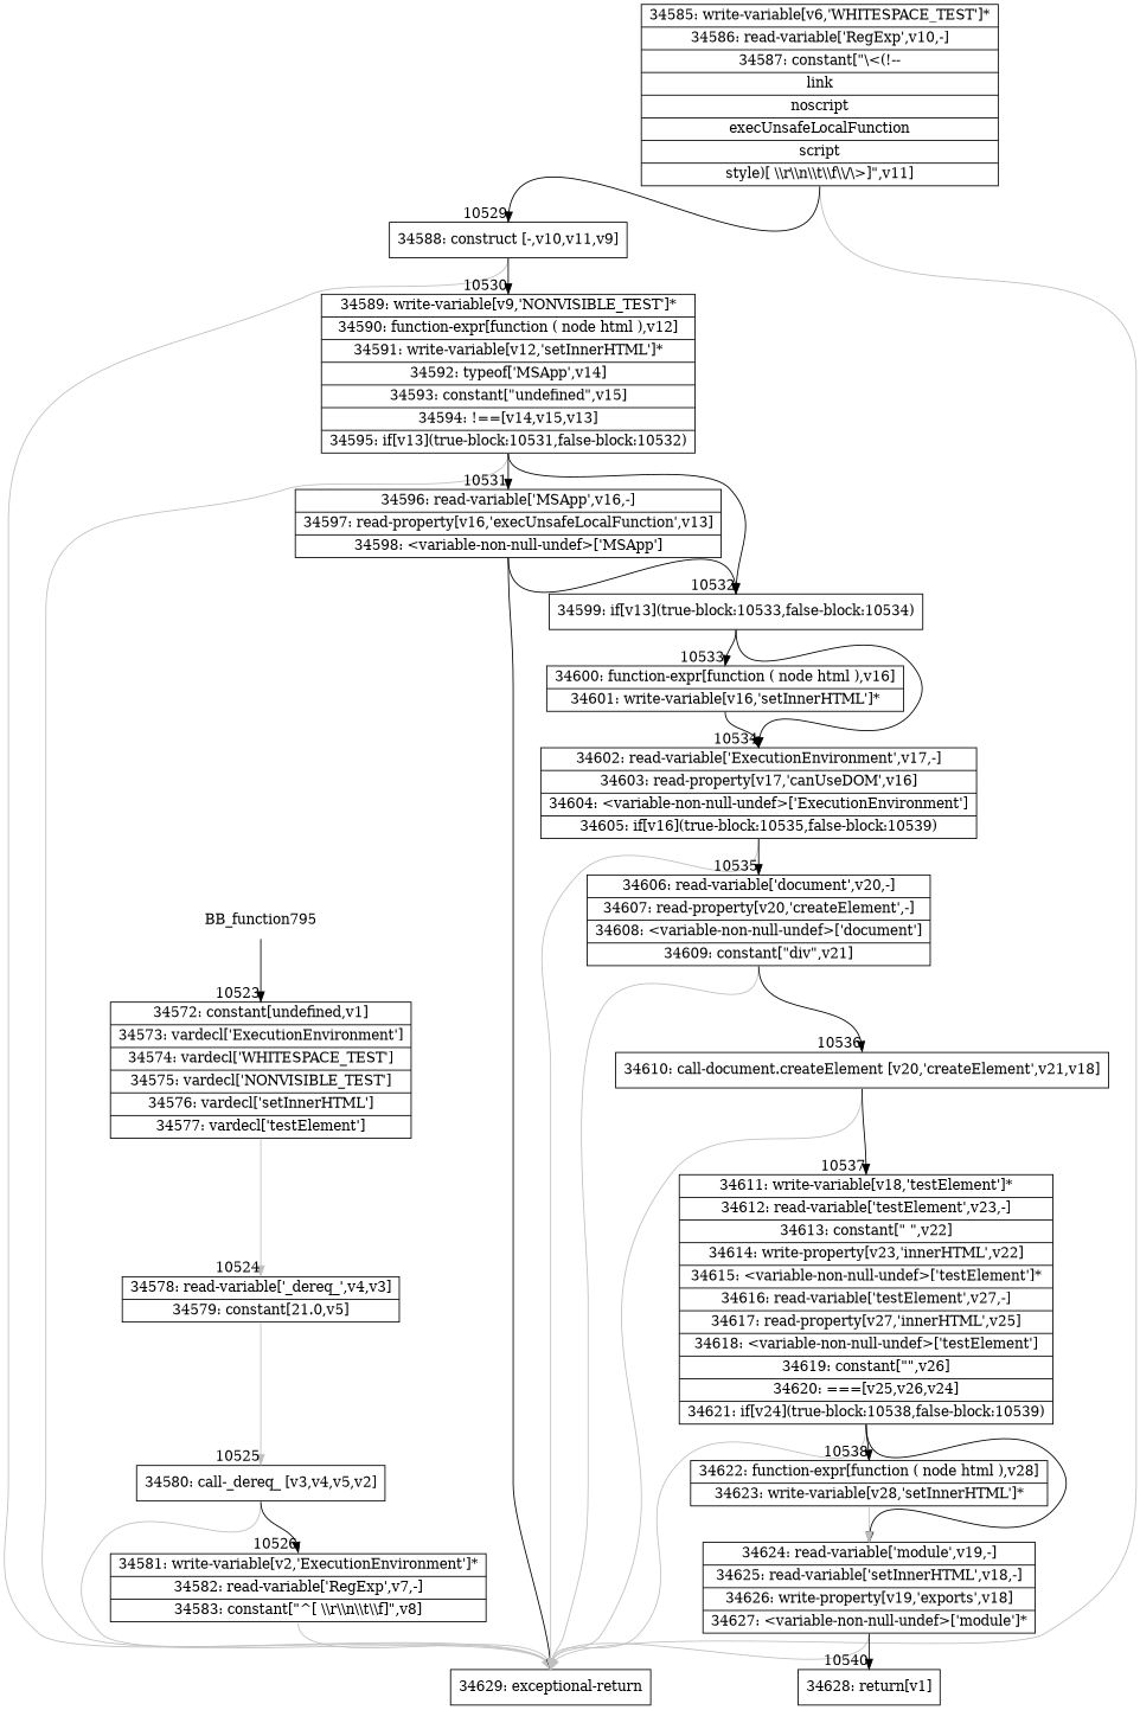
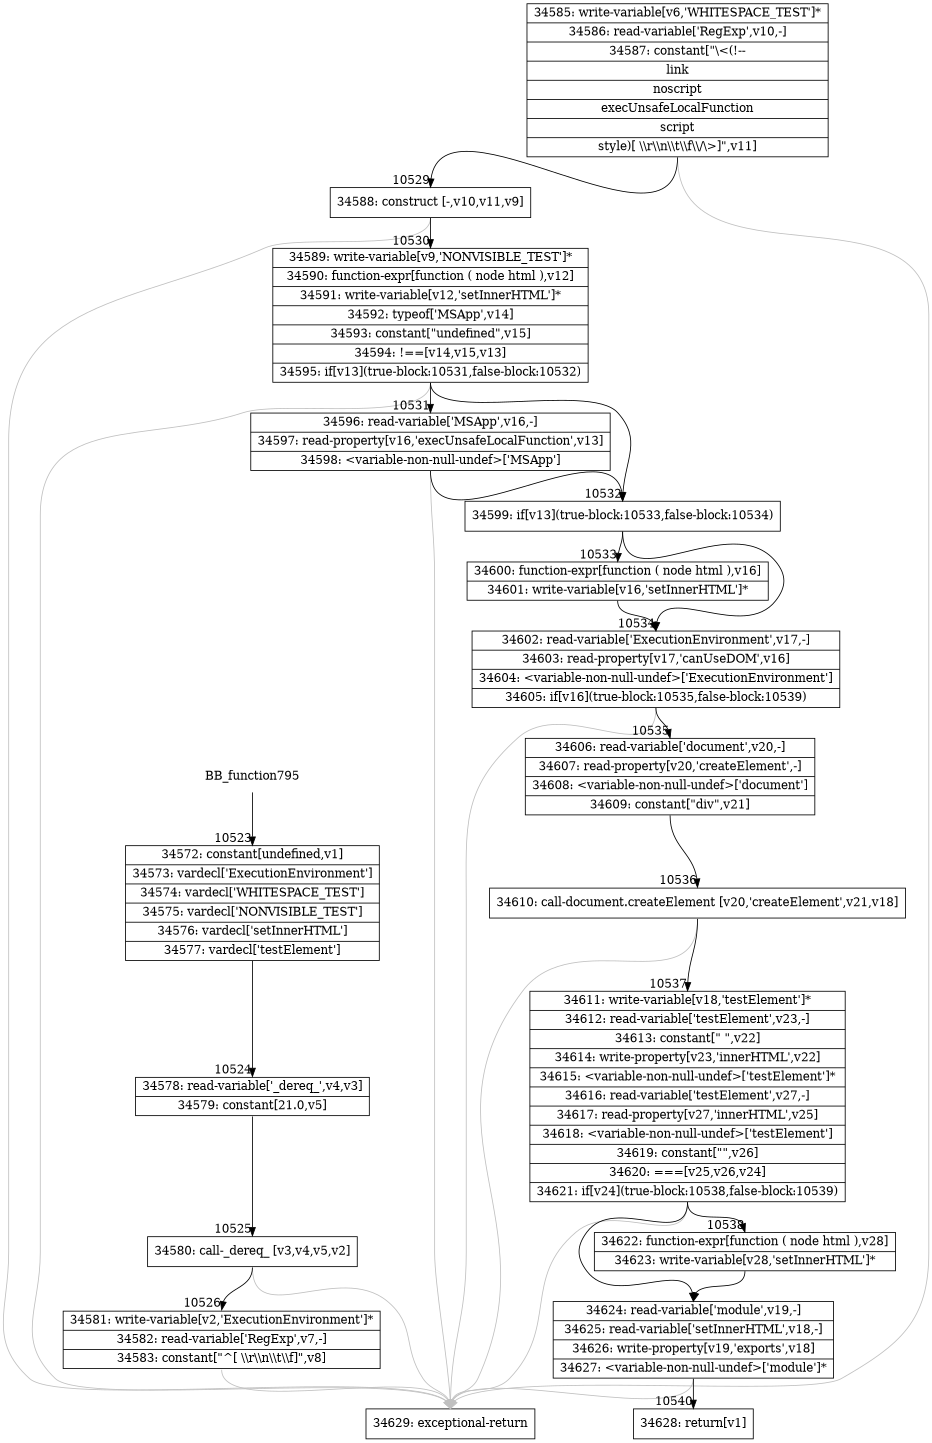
  digraph {
    rankdir=TD
    node [shape=record]
    edge [headport=n tailport=s]
    n1 [label=BB_function795 shape=none]
    n2 [label="{34572: constant[undefined,v1]|34573: vardecl['ExecutionEnvironment']|34574: vardecl['WHITESPACE_TEST']|34575: vardecl['NONVISIBLE_TEST']|34576: vardecl['setInnerHTML']|34577: vardecl['testElement']}"]
    n3 [label="{34578: read-variable['_dereq_',v4,v3]|34579: constant[21.0,v5]}"]
    n4 [label="{34580: call-_dereq_ [v3,v4,v5,v2]}"]
    n5 [label="{34629: exceptional-return}"]
    n6 [label="{34581: write-variable[v2,'ExecutionEnvironment']*|34582: read-variable['RegExp',v7,-]|34583: constant[\"^[ \\\\r\\\\n\\\\t\\\\f]\",v8]}"]
    n7 [label="{34585: write-variable[v6,'WHITESPACE_TEST']*|34586: read-variable['RegExp',v10,-]|34587: constant[\"\\\<(!--|link|noscript|execUnsafeLocalFunction|script|style)[ \\\\r\\\\n\\\\t\\\\f\\\\/\\\>]\",v11]}"]
    n8 [label="{34588: construct [-,v10,v11,v9]}"]
    n9 [label="{34589: write-variable[v9,'NONVISIBLE_TEST']*|34590: function-expr[function ( node html ),v12]|34591: write-variable[v12,'setInnerHTML']*|34592: typeof['MSApp',v14]|34593: constant[\"undefined\",v15]|34594: !==[v14,v15,v13]|34595: if[v13](true-block:10531,false-block:10532)}"]
    n10 [label="{34599: if[v13](true-block:10533,false-block:10534)}"]
    n11 [label="{34596: read-variable['MSApp',v16,-]|34597: read-property[v16,'execUnsafeLocalFunction',v13]|34598: \<variable-non-null-undef\>['MSApp']}"]
    n12 [label="{34600: function-expr[function ( node html ),v16]|34601: write-variable[v16,'setInnerHTML']*}"]
    n13 [label="{34602: read-variable['ExecutionEnvironment',v17,-]|34603: read-property[v17,'canUseDOM',v16]|34604: \<variable-non-null-undef\>['ExecutionEnvironment']|34605: if[v16](true-block:10535,false-block:10539)}"]
    n14 [label="{34606: read-variable['document',v20,-]|34607: read-property[v20,'createElement',-]|34608: \<variable-non-null-undef\>['document']|34609: constant[\"div\",v21]}"]
    n15 [label="{34610: call-document.createElement [v20,'createElement',v21,v18]}"]
    n16 [label="{34624: read-variable['module',v19,-]|34625: read-variable['setInnerHTML',v18,-]|34626: write-property[v19,'exports',v18]|34627: \<variable-non-null-undef\>['module']*}"]
    n17 [label="{34628: return[v1]}"]
    n18 [label="{34611: write-variable[v18,'testElement']*|34612: read-variable['testElement',v23,-]|34613: constant[\" \",v22]|34614: write-property[v23,'innerHTML',v22]|34615: \<variable-non-null-undef\>['testElement']*|34616: read-variable['testElement',v27,-]|34617: read-property[v27,'innerHTML',v25]|34618: \<variable-non-null-undef\>['testElement']|34619: constant[\"\",v26]|34620: ===[v25,v26,v24]|34621: if[v24](true-block:10538,false-block:10539)}"]
    n19 [label="{34622: function-expr[function ( node html ),v28]|34623: write-variable[v28,'setInnerHTML']*}"]
    n1 -> n2 [headlabel="    10523"]
-   n2 -> n3 [headlabel="      10524" color=gray]
-   n3 -> n4 [headlabel="      10525" color=gray]
+   n2 -> n3 [headlabel="      10524"]
+   n3 -> n4 [headlabel="      10525"]
    n4 -> n5 [color=gray]
    n4 -> n6 [headlabel="      10526"]
    n6 -> n5 [color=gray]
    n7 -> n5 [color=gray]
    n7 -> n8 [headlabel="      10529"]
    n8 -> n5 [color=gray]
    n8 -> n9 [headlabel="      10530"]
    n9 -> n5 [color=gray]
    n9 -> n10 [headlabel="      10532"]
    n9 -> n11 [headlabel="      10531"]
    n10 -> n12 [headlabel="      10533"]
    n10 -> n13 [headlabel="      10534"]
-   n11 -> n5 [color=black]
+   n11 -> n5 [color=gray]
    n11 -> n10
    n12 -> n13
    n13 -> n5 [color=gray]
    n13 -> n14 [headlabel="      10535"]
-   n14 -> n5 [color=gray]
    n14 -> n15 [headlabel="      10536"]
    n15 -> n5 [color=gray]
    n15 -> n18 [headlabel="      10537"]
    n16 -> n5 [color=gray]
    n16 -> n17 [headlabel="      10540"]
    n18 -> n5 [color=gray]
    n18 -> n16
    n18 -> n19 [headlabel="      10538"]
-   n19 -> n16 [color=gray]
+   n19 -> n16
  }
